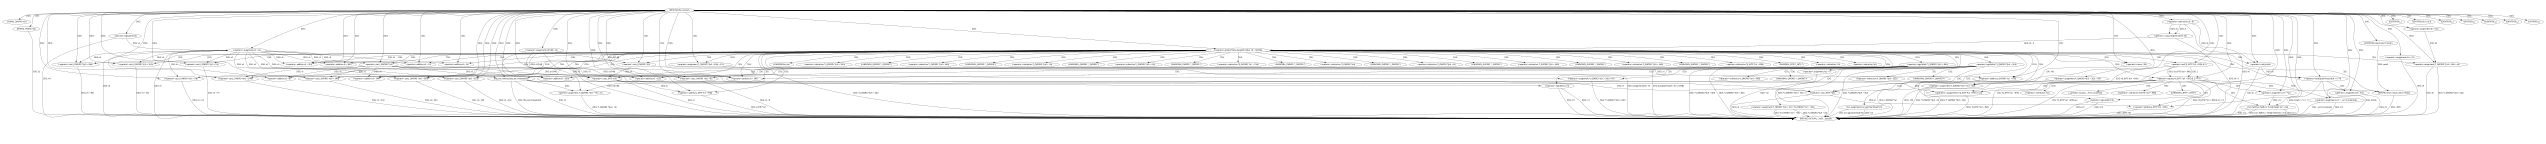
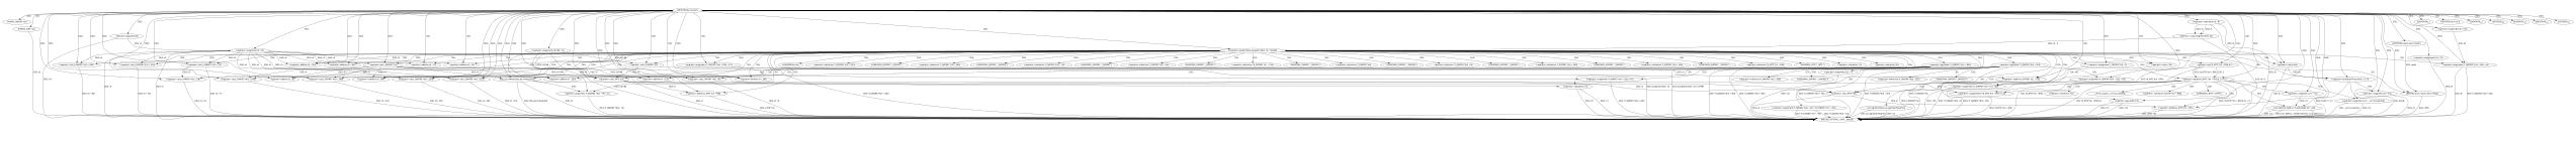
  digraph {
    fontname="Open Sans"
    node [fontname="Open Sans"]
    edge [fontname="Open Sans"]
    n1 [label="(METHOD,tftp_connect)"]
    n2 [label="(PARAM,_QWORD *a1)"]
-   n3 [label="(PARAM,_PARAM *a2)"]
+   n3 [label="(PARAM,_BYTE *a2)"]
    n4 [label="(<operator>.assignment,a1[148] = v4)"]
    n5 [label="(<operator>.logicalNot,!v4)"]
    n6 [label="(IDENTIFIER,L,)"]
    n7 [label="(<operator>.assignment,v5 = v4)"]
    n8 [label="(IDENTIFIER,v6,if ( v6 ))"]
    n9 [label="(IDENTIFIER,L,)"]
    n10 [label="(<operator>.greaterThan,(unsigned int)(v6 - 8) > 0xFFB0)"]
    n11 [label="(<operator>.subtraction,v6 - 8)"]
    n12 [label="(RETURN,return result;,return result;)"]
    n13 [label="(IDENTIFIER,result,return result;)"]
    n14 [label="(<operator>.lessEqualsThan,(int)v6 <= 511)"]
    n15 [label="(<operator>.cast,(int)v6)"]
    n16 [label="(<operator>.assignment,v9 = 512)"]
    n17 [label="(<operator>.assignment,v8 = 512)"]
    n18 [label="(<operator>.assignment,v9 = 512)"]
    n19 [label="(<operator>.cast,(_QWORD *)(v5 + 352))"]
    n20 [label="(<operator>.addition,v5 + 352)"]
    n21 [label="(<operator>.assignment,*(_QWORD *)(v5 + 352) = v10)"]
    n22 [label="(<operator>.cast,(_QWORD *)(v5 + 352))"]
    n23 [label="(<operator>.addition,v5 + 352)"]
    n24 [label="(<operator>.logicalNot,!v10)"]
    n25 [label="(IDENTIFIER,L,)"]
    n26 [label="(<operator>.cast,(_QWORD *)(v5 + 360))"]
    n27 [label="(<operator>.addition,v5 + 360)"]
    n28 [label="(<operator>.assignment,*(_QWORD *)(v5 + 360) = v11)"]
    n29 [label="(<operator>.cast,(_QWORD *)(v5 + 360))"]
    n30 [label="(<operator>.addition,v5 + 360)"]
    n31 [label="(<operator>.logicalNot,!v11)"]
    n32 [label="(IDENTIFIER,L,)"]
    n33 [label="(<operator>.cast,(_QWORD *)(v5 + 16))"]
    n34 [label="(<operator>.addition,v5 + 16)"]
    n35 [label="(<operator>.cast,(_DWORD *)(v5 + 24))"]
    n36 [label="(<operator>.addition,v5 + 24)"]
    n37 [label="(<operator>.addition,(_DWORD *)a1 + 156)"]
    n38 [label="(<operator>.cast,(_DWORD *)a1)"]
+   n39 [label="(<operator>.assignment,*(_DWORD *)v5 = 0)"]
    n40 [label="(<operator>.cast,(_DWORD *)v5)"]
    n41 [label="(<operator>.cast,(_DWORD *)(v5 + 8))"]
    n42 [label="(<operator>.addition,v5 + 8)"]
    n43 [label="(<operator>.minus,-100)"]
    n44 [label="(<operator>.assignment,*(_DWORD *)(v5 + 340) = 512)"]
    n45 [label="(<operator>.cast,(_DWORD *)(v5 + 340))"]
    n46 [label="(<operator>.addition,v5 + 340)"]
    n47 [label="(<operator>.assignment,*(_DWORD *)(v5 + 344) = v8)"]
    n48 [label="(<operator>.cast,(_DWORD *)(v5 + 344))"]
    n49 [label="(<operator>.addition,v5 + 344)"]
    n50 [label="(tftp_set_timeouts,tftp_set_timeouts(v5))"]
    n51 [label="(<operator>.equals,(*((_BYTE *)a1 + 895) & 2) == 0)"]
    n52 [label="(<operator>.and,*((_BYTE *)a1 + 895) & 2)"]
    n53 [label="(<operator>.addition,(_BYTE *)a1 + 895)"]
    n54 [label="(<operator>.cast,(_BYTE *)a1)"]
    n55 [label="(<operator>.assignment,v12 = *a1)"]
    n56 [label="(<operator>.assignment,v13 = __errno_location())"]
    n57 [label="(Curl_failf,Curl_failf(v12, \"bind() failed; %s\", v14))"]
    n58 [label="(IDENTIFIER,L,)"]
    n59 [label="(<operator>.addition,(_BYTE *)a1 + 895)"]
    n60 [label="(<operator>.cast,(_BYTE *)a1)"]
    n61 [label="(IDENTIFIER,L,)"]
    n62 [label="(METHOD_RETURN,__int64 __fastcall)"]
    n63 [label="(<operator>.assignment,*(_QWORD *)(v5 + 16) = a1)"]
    n64 [label="(<operator>.assignment,*a2 = 1)"]
    n65 [label="(<operator>.logicalNot,!*(_QWORD *)(v5 + 352))"]
    n66 [label="(<operator>.logicalNot,!*(_QWORD *)(v5 + 360))"]
    n67 [label="(<operator>.assignment,*(_DWORD *)(v5 + 24) = *((_DWORD *)a1 + 156))"]
    n68 [label="(<operator>.assignment,*(_DWORD *)(v5 + 8) = -100)"]
-   n69 [label="(Curl_assignment,Curl_pgrsStartNow(*a1))"]
+   n69 [label="(Curl_pgrsStartNow,Curl_pgrsStartNow(*a1))"]
    n70 [label="(UNKNOWN,int,int)"]
    n71 [label="(<operator>.indirection,*(_QWORD *)(v5 + 352))"]
    n72 [label="(UNKNOWN,_QWORD *,_QWORD *)"]
    n73 [label="(<operator>.indirection,*(_QWORD *)(v5 + 360))"]
    n74 [label="(UNKNOWN,_QWORD *,_QWORD *)"]
    n75 [label="(<operator>.indirection,*(_QWORD *)(v5 + 16))"]
    n76 [label="(UNKNOWN,_QWORD *,_QWORD *)"]
    n77 [label="(<operator>.indirection,*(_DWORD *)(v5 + 24))"]
    n78 [label="(UNKNOWN,_DWORD *,_DWORD *)"]
    n79 [label="(<operator>.indirection,*((_DWORD *)a1 + 156))"]
    n80 [label="(UNKNOWN,_DWORD *,_DWORD *)"]
    n81 [label="(<operator>.indirection,*(_DWORD *)v5)"]
    n82 [label="(UNKNOWN,_DWORD *,_DWORD *)"]
    n83 [label="(<operator>.indirection,*(_DWORD *)(v5 + 8))"]
    n84 [label="(UNKNOWN,_DWORD *,_DWORD *)"]
    n85 [label="(<operator>.indirection,*(_DWORD *)(v5 + 340))"]
    n86 [label="(UNKNOWN,_DWORD *,_DWORD *)"]
    n87 [label="(<operator>.indirection,*(_DWORD *)(v5 + 344))"]
    n88 [label="(UNKNOWN,_DWORD *,_DWORD *)"]
    n89 [label="(<operator>.indirection,*((_BYTE *)a1 + 895))"]
    n90 [label="(UNKNOWN,_BYTE *,_BYTE *)"]
    n91 [label="(<operator>.indirection,*a1)"]
    n92 [label="(<operator>.indirection,*a2)"]
    n93 [label="(<operator>.cast,(unsigned int)(v6 - 8))"]
    n94 [label="(<operators>.assignmentOr,*((_BYTE *)a1 + 895) |= 2u)"]
    n95 [label="(<operator>.indirection,*a1)"]
-   n96 [label="(__operator_location,__errno_location())"]
+   n96 [label="(__errno_location,__errno_location())"]
    n97 [label="(<operator>.indirection,*((_BYTE *)a1 + 895))"]
    n98 [label="(UNKNOWN,_BYTE *,_BYTE *)"]
    n99 [label="(<operator>.indirection,*(_QWORD *)(v5 + 352))"]
    n100 [label="(UNKNOWN,_QWORD *,_QWORD *)"]
    n101 [label="(<operator>.indirection,*(_QWORD *)(v5 + 360))"]
    n102 [label="(UNKNOWN,_QWORD *,_QWORD *)"]
    n1 -> n2 [label="DDG: "]
    n1 -> n3 [label="DDG: "]
    n1 -> n4 [label="DDG: "]
    n1 -> n5 [label="DDG: "]
    n1 -> n6 [label="DDG: "]
    n1 -> n7 [label="DDG: "]
    n1 -> n8 [label="DDG: "]
    n1 -> n9 [label="DDG: "]
    n1 -> n10 [label="DDG: "]
    n1 -> n11 [label="DDG: "]
-   n50 -> n12 [label="DDG: "]
+   n1 -> n12 [label="DDG: "]
    n1 -> n13 [label="DDG: "]
    n1 -> n14 [label="DDG: "]
    n1 -> n15 [label="DDG: "]
    n1 -> n16 [label="DDG: "]
    n1 -> n17 [label="DDG: "]
    n1 -> n18 [label="DDG: "]
    n1 -> n19 [label="DDG: "]
    n1 -> n20 [label="DDG: "]
    n1 -> n21 [label="DDG: "]
    n1 -> n22 [label="DDG: "]
    n1 -> n23 [label="DDG: "]
    n1 -> n24 [label="DDG: "]
    n1 -> n25 [label="DDG: "]
    n1 -> n26 [label="DDG: "]
    n1 -> n27 [label="DDG: "]
    n1 -> n28 [label="DDG: "]
    n1 -> n29 [label="DDG: "]
    n1 -> n30 [label="DDG: "]
    n1 -> n31 [label="DDG: "]
    n1 -> n32 [label="DDG: "]
    n1 -> n33 [label="DDG: "]
    n1 -> n34 [label="DDG: "]
    n1 -> n35 [label="DDG: "]
    n1 -> n36 [label="DDG: "]
    n1 -> n37 [label="DDG: "]
    n1 -> n38 [label="DDG: "]
+   n1 -> n39 [label="DDG: "]
    n1 -> n40 [label="DDG: "]
    n1 -> n41 [label="DDG: "]
    n1 -> n42 [label="DDG: "]
    n1 -> n43 [label="DDG: "]
    n1 -> n44 [label="DDG: "]
    n1 -> n45 [label="DDG: "]
    n1 -> n46 [label="DDG: "]
    n1 -> n47 [label="DDG: "]
    n1 -> n48 [label="DDG: "]
    n1 -> n49 [label="DDG: "]
    n1 -> n50 [label="DDG: "]
    n1 -> n51 [label="DDG: "]
    n1 -> n52 [label="DDG: "]
    n1 -> n53 [label="DDG: "]
    n1 -> n54 [label="DDG: "]
    n1 -> n55 [label="DDG: "]
    n1 -> n56 [label="DDG: "]
    n1 -> n57 [label="DDG: "]
    n1 -> n58 [label="DDG: "]
    n1 -> n59 [label="DDG: "]
    n1 -> n60 [label="DDG: "]
    n1 -> n61 [label="DDG: "]
    n3 -> n62 [label="DDG: a2"]
    n4 -> n38 [label="DDG: a1[148]"]
    n4 -> n54 [label="DDG: a1[148]"]
    n4 -> n60 [label="DDG: a1[148]"]
    n4 -> n62 [label="DDG: a1[148]"]
    n4 -> n63 [label="DDG: a1[148]"]
    n5 -> n7 [label="DDG: v4"]
    n5 -> n62 [label="DDG: !v4"]
    n7 -> n19 [label="DDG: v5"]
    n7 -> n20 [label="DDG: v5"]
    n7 -> n22 [label="DDG: v5"]
    n7 -> n23 [label="DDG: v5"]
    n7 -> n26 [label="DDG: v5"]
    n7 -> n27 [label="DDG: v5"]
    n7 -> n29 [label="DDG: v5"]
    n7 -> n30 [label="DDG: v5"]
    n7 -> n33 [label="DDG: v5"]
    n7 -> n34 [label="DDG: v5"]
-   n7 -> n35 [label="DDG: v5"]
+   n33 -> n35 [label="DDG: v5"]
    n7 -> n36 [label="DDG: v5"]
    n7 -> n40 [label="DDG: v5"]
    n7 -> n62 [label="DDG: v4"]
    n7 -> n62 [label="DDG: v5"]
    n10 -> n12 [label="CDG: "]
    n10 -> n14 [label="CDG: "]
    n10 -> n15 [label="CDG: "]
    n10 -> n19 [label="CDG: "]
    n10 -> n20 [label="CDG: "]
    n10 -> n26 [label="CDG: "]
    n10 -> n27 [label="CDG: "]
    n10 -> n33 [label="CDG: "]
    n10 -> n34 [label="CDG: "]
    n10 -> n35 [label="CDG: "]
    n10 -> n36 [label="CDG: "]
    n10 -> n37 [label="CDG: "]
    n10 -> n38 [label="CDG: "]
+   n10 -> n39 [label="CDG: "]
    n10 -> n40 [label="CDG: "]
    n10 -> n41 [label="CDG: "]
    n10 -> n42 [label="CDG: "]
    n10 -> n43 [label="CDG: "]
    n10 -> n44 [label="CDG: "]
    n10 -> n45 [label="CDG: "]
    n10 -> n46 [label="CDG: "]
    n10 -> n47 [label="CDG: "]
    n10 -> n48 [label="CDG: "]
    n10 -> n49 [label="CDG: "]
    n10 -> n50 [label="CDG: "]
    n10 -> n51 [label="CDG: "]
    n10 -> n52 [label="CDG: "]
    n10 -> n53 [label="CDG: "]
    n10 -> n54 [label="CDG: "]
    n10 -> n62 [label="DDG: (unsigned int)(v6 - 8) > 0xFFB0"]
    n10 -> n62 [label="DDG: (unsigned int)(v6 - 8)"]
    n10 -> n63 [label="CDG: "]
    n10 -> n64 [label="CDG: "]
    n10 -> n65 [label="CDG: "]
    n10 -> n66 [label="CDG: "]
    n10 -> n67 [label="CDG: "]
    n10 -> n68 [label="CDG: "]
    n10 -> n69 [label="CDG: "]
    n10 -> n70 [label="CDG: "]
    n10 -> n71 [label="CDG: "]
    n10 -> n72 [label="CDG: "]
    n10 -> n73 [label="CDG: "]
    n10 -> n74 [label="CDG: "]
    n10 -> n75 [label="CDG: "]
    n10 -> n76 [label="CDG: "]
    n10 -> n77 [label="CDG: "]
    n10 -> n78 [label="CDG: "]
    n10 -> n79 [label="CDG: "]
    n10 -> n80 [label="CDG: "]
    n10 -> n81 [label="CDG: "]
    n10 -> n82 [label="CDG: "]
    n10 -> n83 [label="CDG: "]
    n10 -> n84 [label="CDG: "]
    n10 -> n85 [label="CDG: "]
    n10 -> n86 [label="CDG: "]
    n10 -> n87 [label="CDG: "]
    n10 -> n88 [label="CDG: "]
    n10 -> n89 [label="CDG: "]
    n10 -> n90 [label="CDG: "]
    n10 -> n91 [label="CDG: "]
    n10 -> n92 [label="CDG: "]
    n11 -> n15 [label="DDG: v6"]
    n11 -> n62 [label="DDG: v6"]
    n11 -> n93 [label="DDG: v6"]
    n11 -> n93 [label="DDG: 8"]
    n12 -> n62 [label="DDG: <RET>"]
    n13 -> n12 [label="DDG: result"]
    n14 -> n16 [label="CDG: "]
    n14 -> n62 [label="DDG: (int)v6"]
    n14 -> n62 [label="DDG: (int)v6 <= 511"]
    n15 -> n14 [label="DDG: v6"]
    n15 -> n62 [label="DDG: v6"]
    n16 -> n62 [label="DDG: v9"]
    n17 -> n47 [label="DDG: v8"]
    n18 -> n62 [label="DDG: v9"]
    n19 -> n62 [label="DDG: v5 + 352"]
    n21 -> n62 [label="DDG: *(_QWORD *)(v5 + 352)"]
    n22 -> n62 [label="DDG: v5 + 352"]
    n24 -> n62 [label="DDG: !v10"]
    n24 -> n62 [label="DDG: v10"]
    n26 -> n62 [label="DDG: v5 + 360"]
    n28 -> n62 [label="DDG: *(_QWORD *)(v5 + 360)"]
    n29 -> n62 [label="DDG: v5 + 360"]
    n31 -> n62 [label="DDG: !v11"]
    n31 -> n62 [label="DDG: v11"]
    n33 -> n62 [label="DDG: v5 + 16"]
    n35 -> n62 [label="DDG: v5 + 24"]
    n37 -> n62 [label="DDG: (_DWORD *)a1"]
    n38 -> n37 [label="DDG: a1"]
    n38 -> n54 [label="DDG: a1"]
+   n39 -> n62 [label="DDG: *(_DWORD *)v5"]
    n40 -> n41 [label="DDG: v5"]
    n40 -> n42 [label="DDG: v5"]
    n40 -> n45 [label="DDG: v5"]
    n40 -> n46 [label="DDG: v5"]
    n40 -> n48 [label="DDG: v5"]
    n40 -> n49 [label="DDG: v5"]
    n40 -> n50 [label="DDG: v5"]
    n41 -> n62 [label="DDG: v5 + 8"]
    n43 -> n68 [label="DDG: 100"]
    n44 -> n62 [label="DDG: *(_DWORD *)(v5 + 340)"]
    n45 -> n62 [label="DDG: v5 + 340"]
    n47 -> n62 [label="DDG: *(_DWORD *)(v5 + 344)"]
    n47 -> n62 [label="DDG: v8"]
    n48 -> n62 [label="DDG: v5 + 344"]
    n50 -> n62 [label="DDG: tftp_set_timeouts(v5)"]
    n50 -> n62 [label="DDG: v5"]
    n50 -> n63 [label="DDG: "]
    n50 -> n94 [label="DDG: "]
    n51 -> n55 [label="CDG: "]
    n51 -> n56 [label="CDG: "]
    n51 -> n57 [label="CDG: "]
    n51 -> n59 [label="CDG: "]
    n51 -> n60 [label="CDG: "]
    n51 -> n62 [label="DDG: (*((_BYTE *)a1 + 895) & 2) == 0"]
    n51 -> n62 [label="DDG: *((_BYTE *)a1 + 895) & 2"]
    n51 -> n94 [label="CDG: "]
    n51 -> n95 [label="CDG: "]
    n51 -> n96 [label="CDG: "]
    n51 -> n97 [label="CDG: "]
    n51 -> n98 [label="CDG: "]
    n52 -> n51 [label="DDG: *((_BYTE *)a1 + 895)"]
    n52 -> n51 [label="DDG: 2"]
    n52 -> n62 [label="DDG: *((_BYTE *)a1 + 895)"]
    n52 -> n94 [label="DDG: *((_BYTE *)a1 + 895)"]
    n53 -> n62 [label="DDG: (_BYTE *)a1"]
    n54 -> n53 [label="DDG: a1"]
    n54 -> n60 [label="DDG: a1"]
    n54 -> n62 [label="DDG: a1"]
    n55 -> n57 [label="DDG: v12"]
    n56 -> n62 [label="DDG: __errno_location()"]
    n56 -> n62 [label="DDG: v13"]
    n57 -> n62 [label="DDG: v12"]
    n57 -> n62 [label="DDG: Curl_failf(v12, \"bind() failed; %s\", v14)"]
    n57 -> n62 [label="DDG: v14"]
    n59 -> n62 [label="DDG: (_BYTE *)a1"]
    n60 -> n59 [label="DDG: a1"]
    n60 -> n62 [label="DDG: a1"]
    n63 -> n62 [label="DDG: *(_QWORD *)(v5 + 16)"]
    n64 -> n62 [label="DDG: *a2"]
-   n65 -> n46 [label="CDG: "]
+   n65 -> n21 [label="CDG: "]
    n65 -> n22 [label="CDG: "]
    n65 -> n23 [label="CDG: "]
    n65 -> n24 [label="CDG: "]
    n65 -> n62 [label="DDG: !*(_QWORD *)(v5 + 352)"]
    n65 -> n62 [label="DDG: *(_QWORD *)(v5 + 352)"]
    n65 -> n99 [label="CDG: "]
    n65 -> n100 [label="CDG: "]
    n66 -> n28 [label="CDG: "]
    n66 -> n29 [label="CDG: "]
    n66 -> n30 [label="CDG: "]
    n66 -> n31 [label="CDG: "]
    n66 -> n62 [label="DDG: !*(_QWORD *)(v5 + 360)"]
    n66 -> n62 [label="DDG: *(_QWORD *)(v5 + 360)"]
    n66 -> n101 [label="CDG: "]
    n66 -> n102 [label="CDG: "]
    n67 -> n62 [label="DDG: *((_DWORD *)a1 + 156)"]
    n67 -> n62 [label="DDG: *(_DWORD *)(v5 + 24)"]
    n68 -> n62 [label="DDG: -100"]
    n68 -> n62 [label="DDG: *(_DWORD *)(v5 + 8)"]
    n69 -> n62 [label="DDG: Curl_pgrsStartNow(*a1)"]
    n69 -> n62 [label="DDG: *a1"]
    n93 -> n10 [label="DDG: v6 - 8"]
    n93 -> n62 [label="DDG: v6 - 8"]
    n94 -> n62 [label="DDG: *((_BYTE *)a1 + 895)"]
  }
